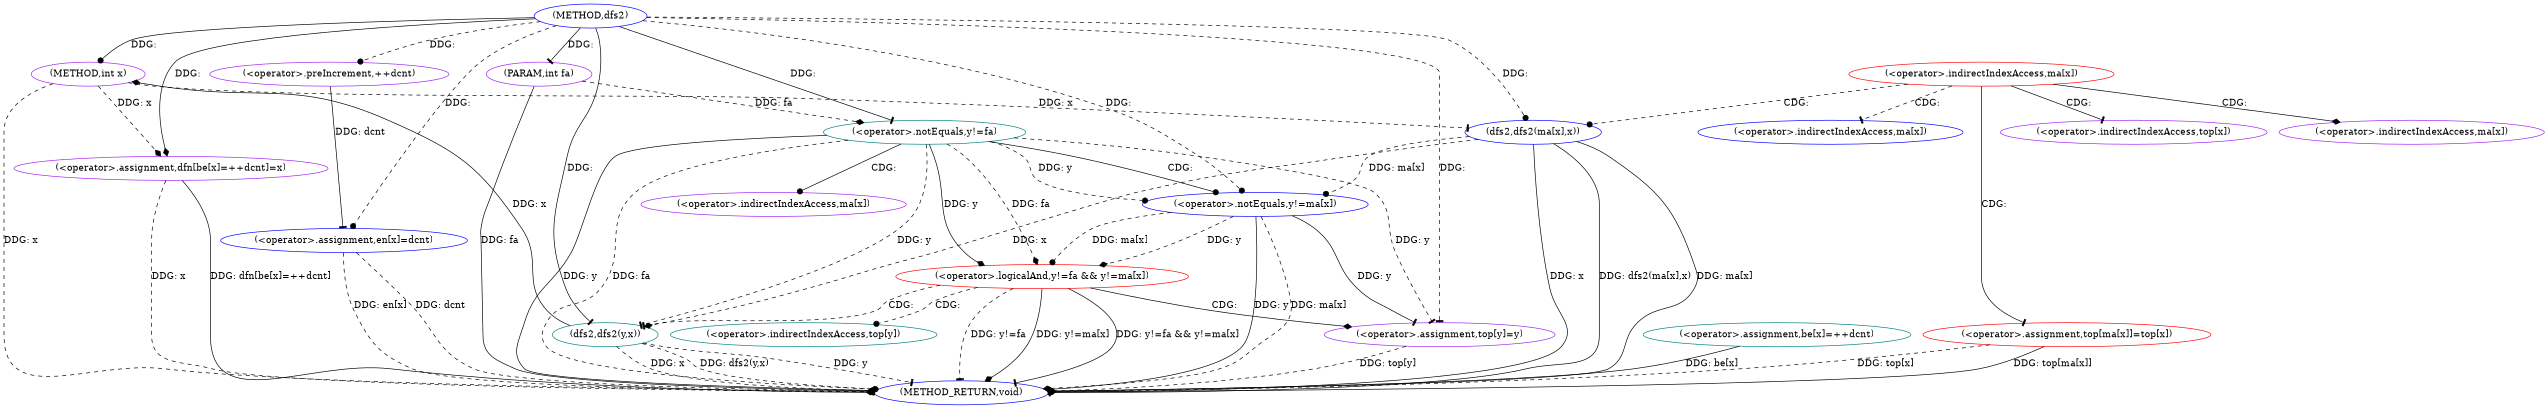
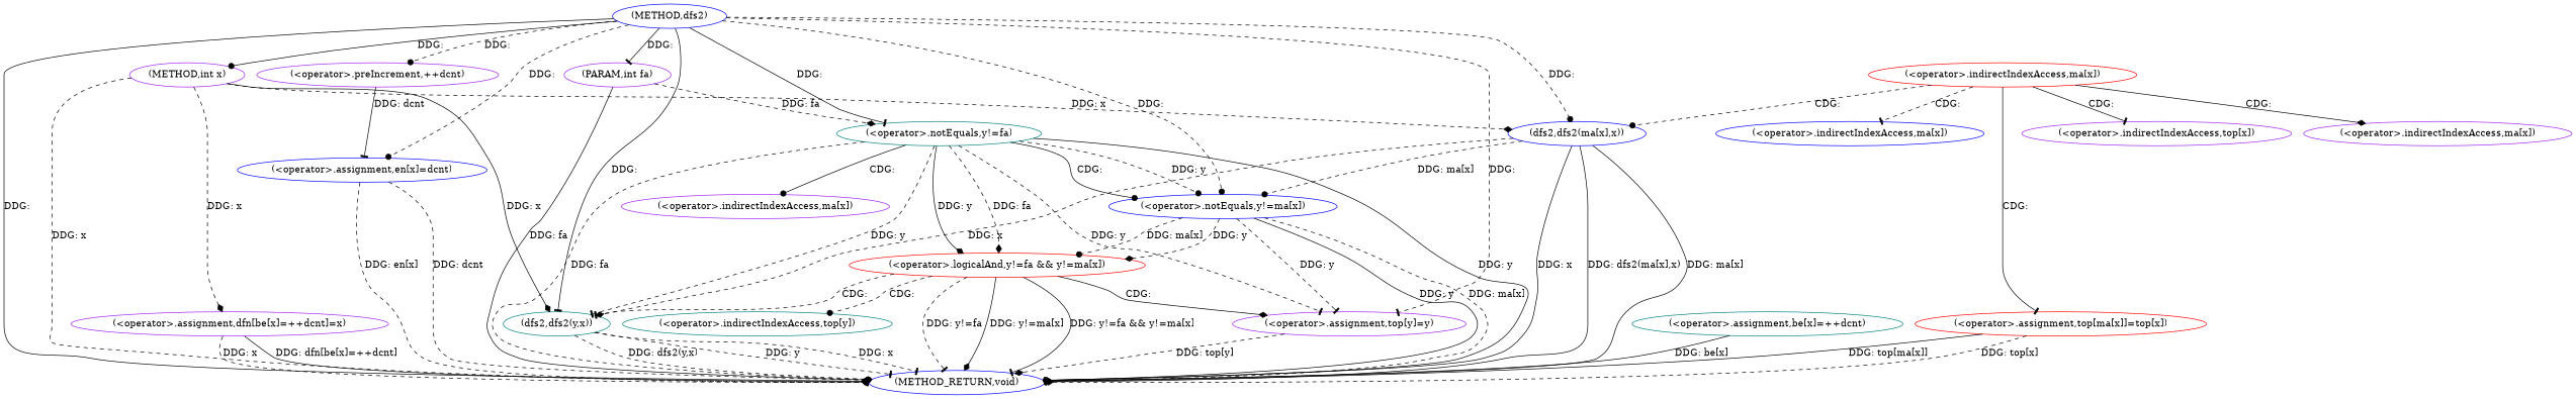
  digraph {
    node [color=purple]
    edge [arrowhead=tee style=dashed]
    n1 [color=blue label="(METHOD,dfs2)"]
    n2 [label="(METHOD,int x)"]
    n3 [label="(PARAM,int fa)"]
    n4 [label="(<operator>.assignment,dfn[be[x]=++dcnt]=x)"]
    n5 [color=blue label="(<operator>.assignment,en[x]=dcnt)"]
    n6 [color=blue label="(dfs2,dfs2(ma[x],x))"]
    n7 [label="(<operator>.assignment,top[y]=y)"]
    n8 [color=teal label="(dfs2,dfs2(y,x))"]
    n9 [color=teal label="(<operator>.notEquals,y!=fa)"]
    n10 [color=blue label="(<operator>.notEquals,y!=ma[x])"]
    n11 [label="(<operator>.preIncrement,++dcnt)"]
    n12 [color=blue label="(METHOD_RETURN,void)"]
    n13 [color=red label="(<operator>.logicalAnd,y!=fa && y!=ma[x])"]
    n14 [label="(<operator>.indirectIndexAccess,ma[x])"]
    n15 [color=teal label="(<operator>.indirectIndexAccess,top[y])"]
    n16 [color=red label="(<operator>.assignment,top[ma[x]]=top[x])"]
    n17 [color=teal label="(<operator>.assignment,be[x]=++dcnt)"]
    n18 [color=red label="(<operator>.indirectIndexAccess,ma[x])"]
    n19 [label="(<operator>.indirectIndexAccess,top[x])"]
    n20 [label="(<operator>.indirectIndexAccess,ma[x])"]
    n21 [color=blue label="(<operator>.indirectIndexAccess,ma[x])"]
    n1 -> n2 [arrowhead=dot label="DDG: " style=solid]
    n1 -> n3 [label="DDG: " style=solid]
-   n1 -> n4 [arrowhead=diamond label="DDG: " style=solid]
+   n1 -> n12 [arrowhead=diamond label="DDG: " style=solid]
    n1 -> n5 [arrowhead=dot label="DDG: "]
    n1 -> n6 [arrowhead=dot label="DDG: "]
    n1 -> n7 [label="DDG: "]
    n1 -> n8 [label="DDG: " style=solid]
    n1 -> n9 [label="DDG: " style=solid]
    n1 -> n10 [arrowhead=dot label="DDG: "]
    n1 -> n11 [arrowhead=dot label="DDG: "]
    n2 -> n4 [arrowhead=diamond label="DDG: x"]
-   n2 -> n6 [label="DDG: x"]
-   n8 -> n2 [arrowhead=diamond label="DDG: x" style=solid]
+   n2 -> n6 [arrowhead=diamond label="DDG: x"]
+   n2 -> n8 [arrowhead=diamond label="DDG: x" style=solid]
    n2 -> n12 [label="DDG: x"]
    n3 -> n9 [arrowhead=diamond label="DDG: fa"]
    n3 -> n12 [arrowhead=dot label="DDG: fa" style=solid]
    n4 -> n12 [arrowhead=diamond label="DDG: dfn[be[x]=++dcnt]" style=solid]
    n4 -> n12 [label="DDG: x"]
    n5 -> n12 [arrowhead=dot label="DDG: en[x]"]
    n5 -> n12 [arrowhead=diamond label="DDG: dcnt"]
    n6 -> n8 [arrowhead=diamond label="DDG: x"]
    n6 -> n10 [arrowhead=dot label="DDG: ma[x]"]
    n6 -> n12 [label="DDG: ma[x]" style=solid]
    n6 -> n12 [arrowhead=dot label="DDG: x" style=solid]
    n6 -> n12 [label="DDG: dfs2(ma[x],x)" style=solid]
    n7 -> n12 [arrowhead=diamond label="DDG: top[y]"]
    n8 -> n12 [label="DDG: y"]
    n8 -> n12 [label="DDG: x"]
    n8 -> n12 [arrowhead=diamond label="DDG: dfs2(y,x)"]
    n9 -> n7 [label="DDG: y"]
    n9 -> n8 [label="DDG: y"]
    n9 -> n10 [arrowhead=dot label="DDG: y"]
    n9 -> n10 [arrowhead=dot label="CDG: " style=solid]
    n9 -> n12 [arrowhead=diamond label="DDG: y" style=solid]
    n9 -> n12 [arrowhead=dot label="DDG: fa"]
    n9 -> n13 [arrowhead=diamond label="DDG: fa"]
    n9 -> n13 [arrowhead=diamond label="DDG: y" style=solid]
    n9 -> n14 [arrowhead=dot label="CDG: " style=solid]
-   n10 -> n7 [label="DDG: y" style=solid]
+   n10 -> n7 [label="DDG: y"]
    n10 -> n12 [arrowhead=diamond label="DDG: y" style=solid]
    n10 -> n12 [arrowhead=diamond label="DDG: ma[x]"]
    n10 -> n13 [arrowhead=dot label="DDG: ma[x]"]
    n10 -> n13 [arrowhead=diamond label="DDG: y"]
    n11 -> n5 [label="DDG: dcnt" style=solid]
    n13 -> n7 [arrowhead=diamond label="CDG: " style=solid]
    n13 -> n8 [label="CDG: "]
    n13 -> n12 [label="DDG: y!=fa"]
    n13 -> n12 [arrowhead=diamond label="DDG: y!=ma[x]" style=solid]
    n13 -> n12 [label="DDG: y!=fa && y!=ma[x]" style=solid]
    n13 -> n15 [arrowhead=dot label="CDG: "]
    n16 -> n12 [arrowhead=diamond label="DDG: top[ma[x]]" style=solid]
    n16 -> n12 [arrowhead=diamond label="DDG: top[x]"]
    n17 -> n12 [label="DDG: be[x]" style=solid]
    n18 -> n6 [arrowhead=dot label="CDG: "]
    n18 -> n16 [label="CDG: " style=solid]
    n18 -> n19 [label="CDG: " style=solid]
    n18 -> n20 [arrowhead=diamond label="CDG: " style=solid]
    n18 -> n21 [label="CDG: "]
  }
